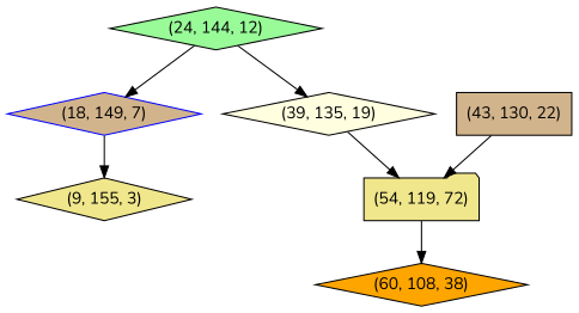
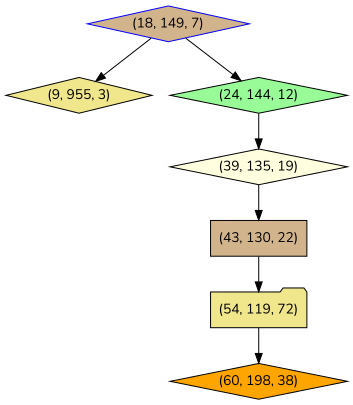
  digraph {
    fontname=Nunito
    node [color=black fillcolor=tan fontname=Nunito shape=diamond style=filled]
    edge [fontname=Nunito]
    "(18, 149, 7)" [color=blue]
-   "(9, 155, 3)" [fillcolor=khaki]
+   "(9, 155, 3)" [fillcolor=khaki label="(9, 955, 3)"]
    "(24, 144, 12)" [fillcolor=palegreen]
    "(39, 135, 19)" [fillcolor=lightyellow]
    "(43, 130, 22)" [shape=box]
    n6 [fillcolor=khaki label="(54, 119, 72)" shape=folder]
-   "(60, 108, 38)" [fillcolor=orange]
+   "(60, 108, 38)" [fillcolor=orange label="(60, 198, 38)"]
    "(18, 149, 7)" -> "(9, 155, 3)"
-   "(24, 144, 12)" -> "(18, 149, 7)"
+   "(18, 149, 7)" -> "(24, 144, 12)"
    "(24, 144, 12)" -> "(39, 135, 19)"
-   "(39, 135, 19)" -> n6
+   "(39, 135, 19)" -> "(43, 130, 22)"
    "(43, 130, 22)" -> n6
    n6 -> "(60, 108, 38)"
  }
